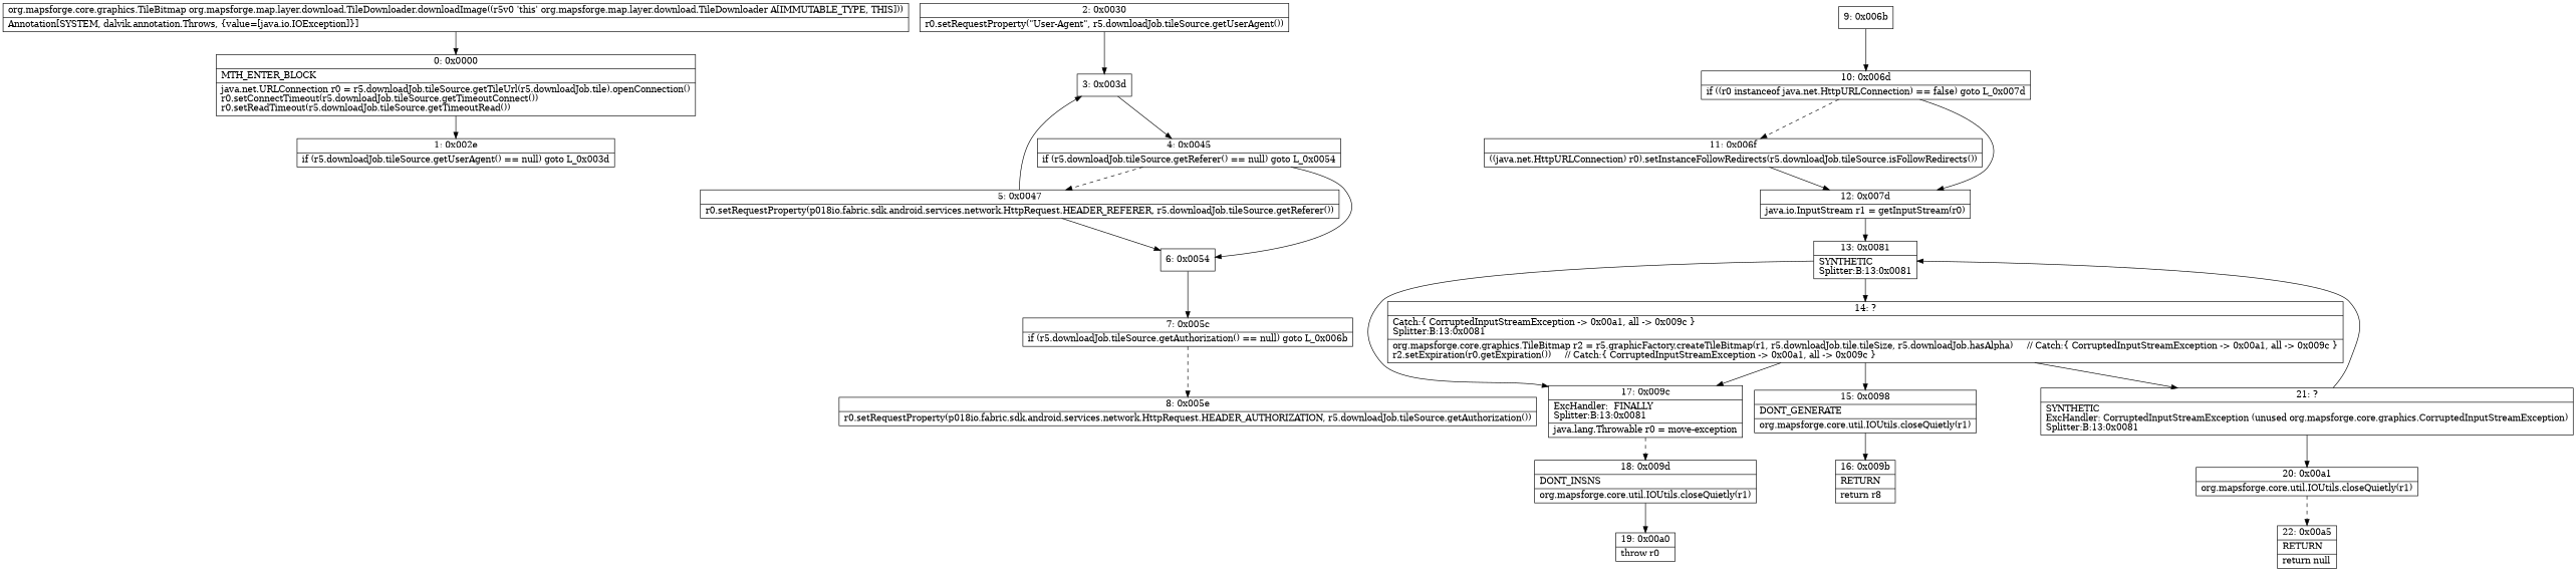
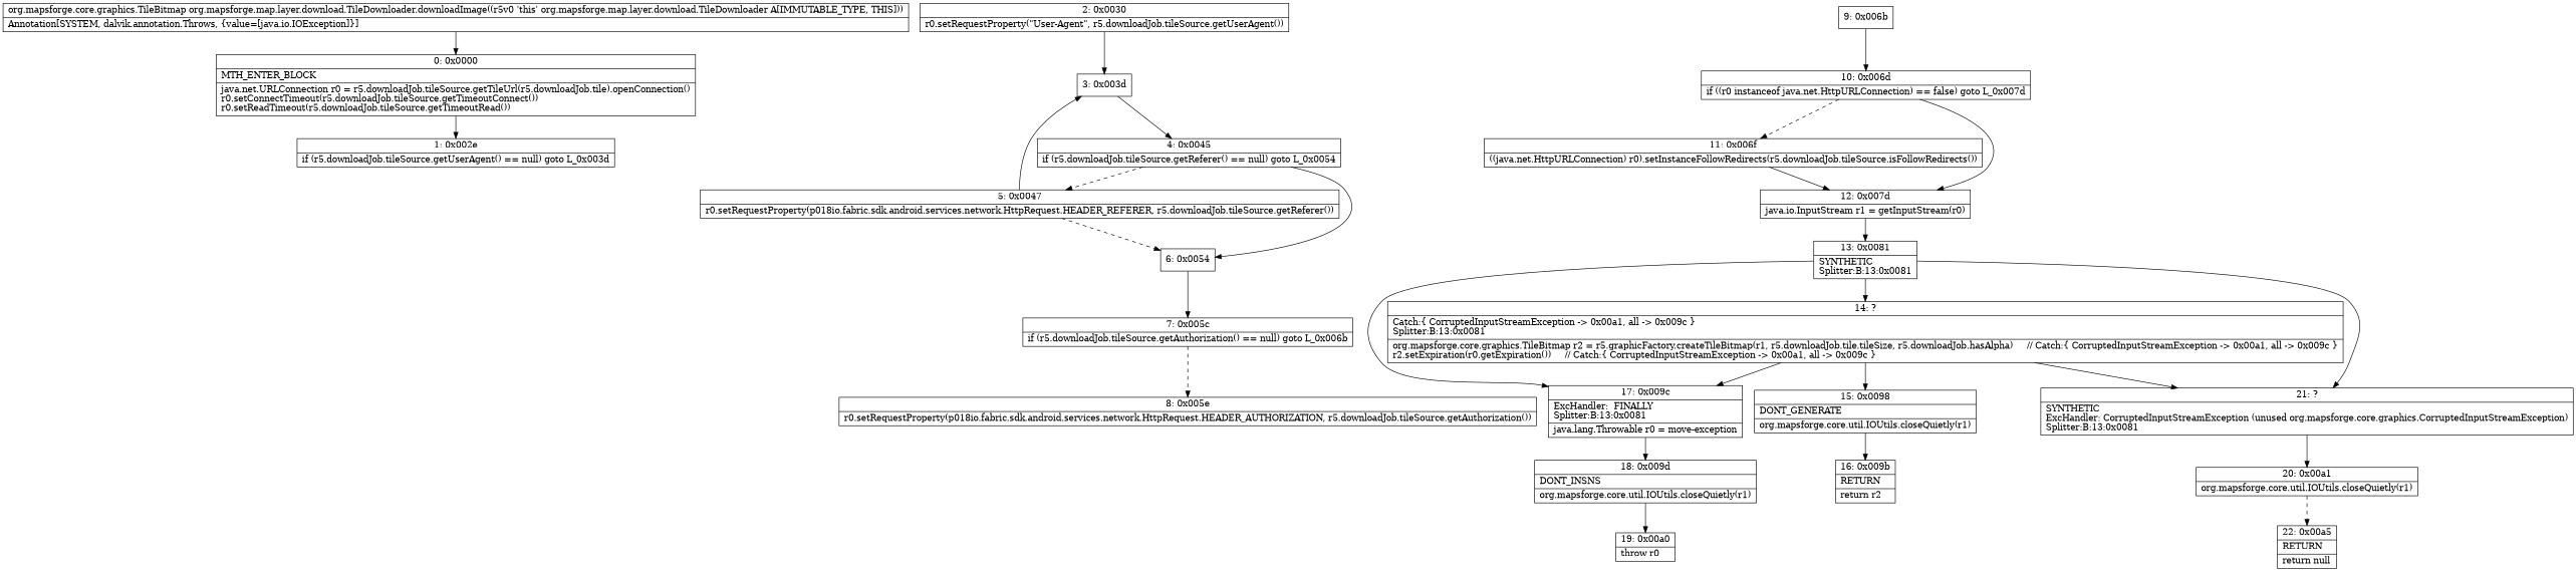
  digraph {
    node [shape=record]
    n1 [label="{0\:\ 0x0000|MTH_ENTER_BLOCK\l|java.net.URLConnection r0 = r5.downloadJob.tileSource.getTileUrl(r5.downloadJob.tile).openConnection()\lr0.setConnectTimeout(r5.downloadJob.tileSource.getTimeoutConnect())\lr0.setReadTimeout(r5.downloadJob.tileSource.getTimeoutRead())\l}"]
    n2 [label="{1\:\ 0x002e|if (r5.downloadJob.tileSource.getUserAgent() == null) goto L_0x003d\l}"]
    n3 [label="{2\:\ 0x0030|r0.setRequestProperty(\"User\-Agent\", r5.downloadJob.tileSource.getUserAgent())\l}"]
    n4 [label="{3\:\ 0x003d}"]
    n5 [label="{4\:\ 0x0045|if (r5.downloadJob.tileSource.getReferer() == null) goto L_0x0054\l}"]
    n6 [label="{5\:\ 0x0047|r0.setRequestProperty(p018io.fabric.sdk.android.services.network.HttpRequest.HEADER_REFERER, r5.downloadJob.tileSource.getReferer())\l}"]
    n7 [label="{6\:\ 0x0054}"]
    n8 [label="{7\:\ 0x005c|if (r5.downloadJob.tileSource.getAuthorization() == null) goto L_0x006b\l}"]
    n9 [label="{8\:\ 0x005e|r0.setRequestProperty(p018io.fabric.sdk.android.services.network.HttpRequest.HEADER_AUTHORIZATION, r5.downloadJob.tileSource.getAuthorization())\l}"]
    n10 [label="{9\:\ 0x006b}"]
    n11 [label="{10\:\ 0x006d|if ((r0 instanceof java.net.HttpURLConnection) == false) goto L_0x007d\l}"]
    n12 [label="{11\:\ 0x006f|((java.net.HttpURLConnection) r0).setInstanceFollowRedirects(r5.downloadJob.tileSource.isFollowRedirects())\l}"]
    n13 [label="{12\:\ 0x007d|java.io.InputStream r1 = getInputStream(r0)\l}"]
    n14 [label="{13\:\ 0x0081|SYNTHETIC\lSplitter:B:13:0x0081\l}"]
    n15 [label="{14\:\ ?|Catch:\{ CorruptedInputStreamException \-\> 0x00a1, all \-\> 0x009c \}\lSplitter:B:13:0x0081\l|org.mapsforge.core.graphics.TileBitmap r2 = r5.graphicFactory.createTileBitmap(r1, r5.downloadJob.tile.tileSize, r5.downloadJob.hasAlpha)     \/\/ Catch:\{ CorruptedInputStreamException \-\> 0x00a1, all \-\> 0x009c \}\lr2.setExpiration(r0.getExpiration())     \/\/ Catch:\{ CorruptedInputStreamException \-\> 0x00a1, all \-\> 0x009c \}\l}"]
    n16 [label="{17\:\ 0x009c|ExcHandler:  FINALLY\lSplitter:B:13:0x0081\l|java.lang.Throwable r0 = move\-exception\l}"]
    n17 [label="{21\:\ ?|SYNTHETIC\lExcHandler: CorruptedInputStreamException (unused org.mapsforge.core.graphics.CorruptedInputStreamException)\lSplitter:B:13:0x0081\l}"]
    n18 [label="{15\:\ 0x0098|DONT_GENERATE\l|org.mapsforge.core.util.IOUtils.closeQuietly(r1)\l}"]
    n19 [label="{18\:\ 0x009d|DONT_INSNS\l|org.mapsforge.core.util.IOUtils.closeQuietly(r1)\l}"]
    n20 [label="{20\:\ 0x00a1|org.mapsforge.core.util.IOUtils.closeQuietly(r1)\l}"]
-   n21 [label="{16\:\ 0x009b|RETURN\l|return r8\l}"]
+   n21 [label="{16\:\ 0x009b|RETURN\l|return r2\l}"]
    n22 [label="{19\:\ 0x00a0|throw r0\l}"]
    n23 [label="{22\:\ 0x00a5|RETURN\l|return null\l}"]
    n24 [label="{org.mapsforge.core.graphics.TileBitmap org.mapsforge.map.layer.download.TileDownloader.downloadImage((r5v0 'this' org.mapsforge.map.layer.download.TileDownloader A[IMMUTABLE_TYPE, THIS]))  | Annotation[SYSTEM, dalvik.annotation.Throws, \{value=[java.io.IOException]\}]\l}"]
    n1 -> n2
    n3 -> n4
    n4 -> n5
    n5 -> n6 [style=dashed]
    n5 -> n7
    n6 -> n4
-   n6 -> n7
+   n6 -> n7 [style=dashed]
    n7 -> n8
    n8 -> n9 [style=dashed]
    n10 -> n11
    n11 -> n12 [style=dashed]
    n11 -> n13
    n12 -> n13
    n13 -> n14
    n14 -> n15
    n14 -> n16
-   n17 -> n14
+   n14 -> n17
    n15 -> n16
    n15 -> n17
    n15 -> n18
-   n16 -> n19 [style=dashed]
+   n16 -> n19
    n17 -> n20
    n18 -> n21
    n19 -> n22
    n20 -> n23 [style=dashed]
    n24 -> n1
  }
